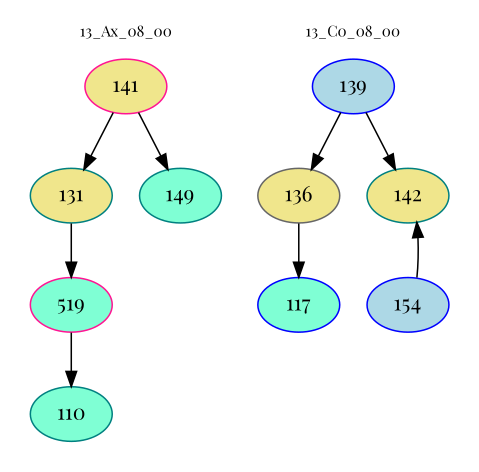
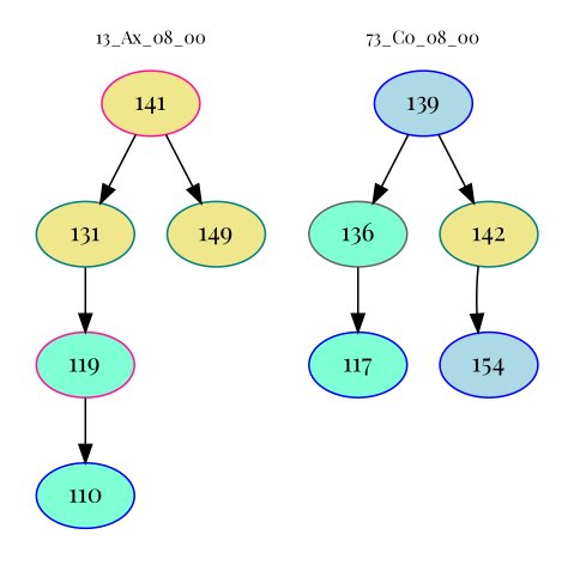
  digraph {
    fontname="Playfair Display"
    node [color=teal fillcolor=aquamarine fontname="Playfair Display" style=filled]
    edge [color=black fontname="Playfair Display"]
    n1 [fillcolor=khaki label=131]
-   n2 [color=deeppink label=519]
+   n2 [color=deeppink label=119]
    n3 [color=deeppink fillcolor=khaki label=141]
-   n4 [label=110]
-   n5 [label=149]
+   n4 [color=blue label=110]
+   n5 [fillcolor=khaki label=149]
    n6 [color=blue fillcolor=lightblue label=139]
-   n7 [color=gray40 fillcolor=khaki label=136]
+   n7 [color=gray40 label=136]
    n8 [fillcolor=khaki label=142]
    n9 [color=blue label=117]
    n10 [color=blue fillcolor=lightblue label=154]
    subgraph cluster_1 {
      color=white
      fontsize=10
      label="13_Ax_08_00"
      n1
      n2
      n3
      n4
      n5
    }
    subgraph cluster_2 {
      color=white
      fontsize=10
-     label="13_C0_08_00"
+     label="73_C0_08_00"
      n6
      n7
      n8
      n9
      n10
    }
    n1 -> n2
    n2 -> n4
    n3 -> n1
    n3 -> n5
    n6 -> n7
    n6 -> n8
    n7 -> n9
-   n10 -> n8
+   n8 -> n10
  }
